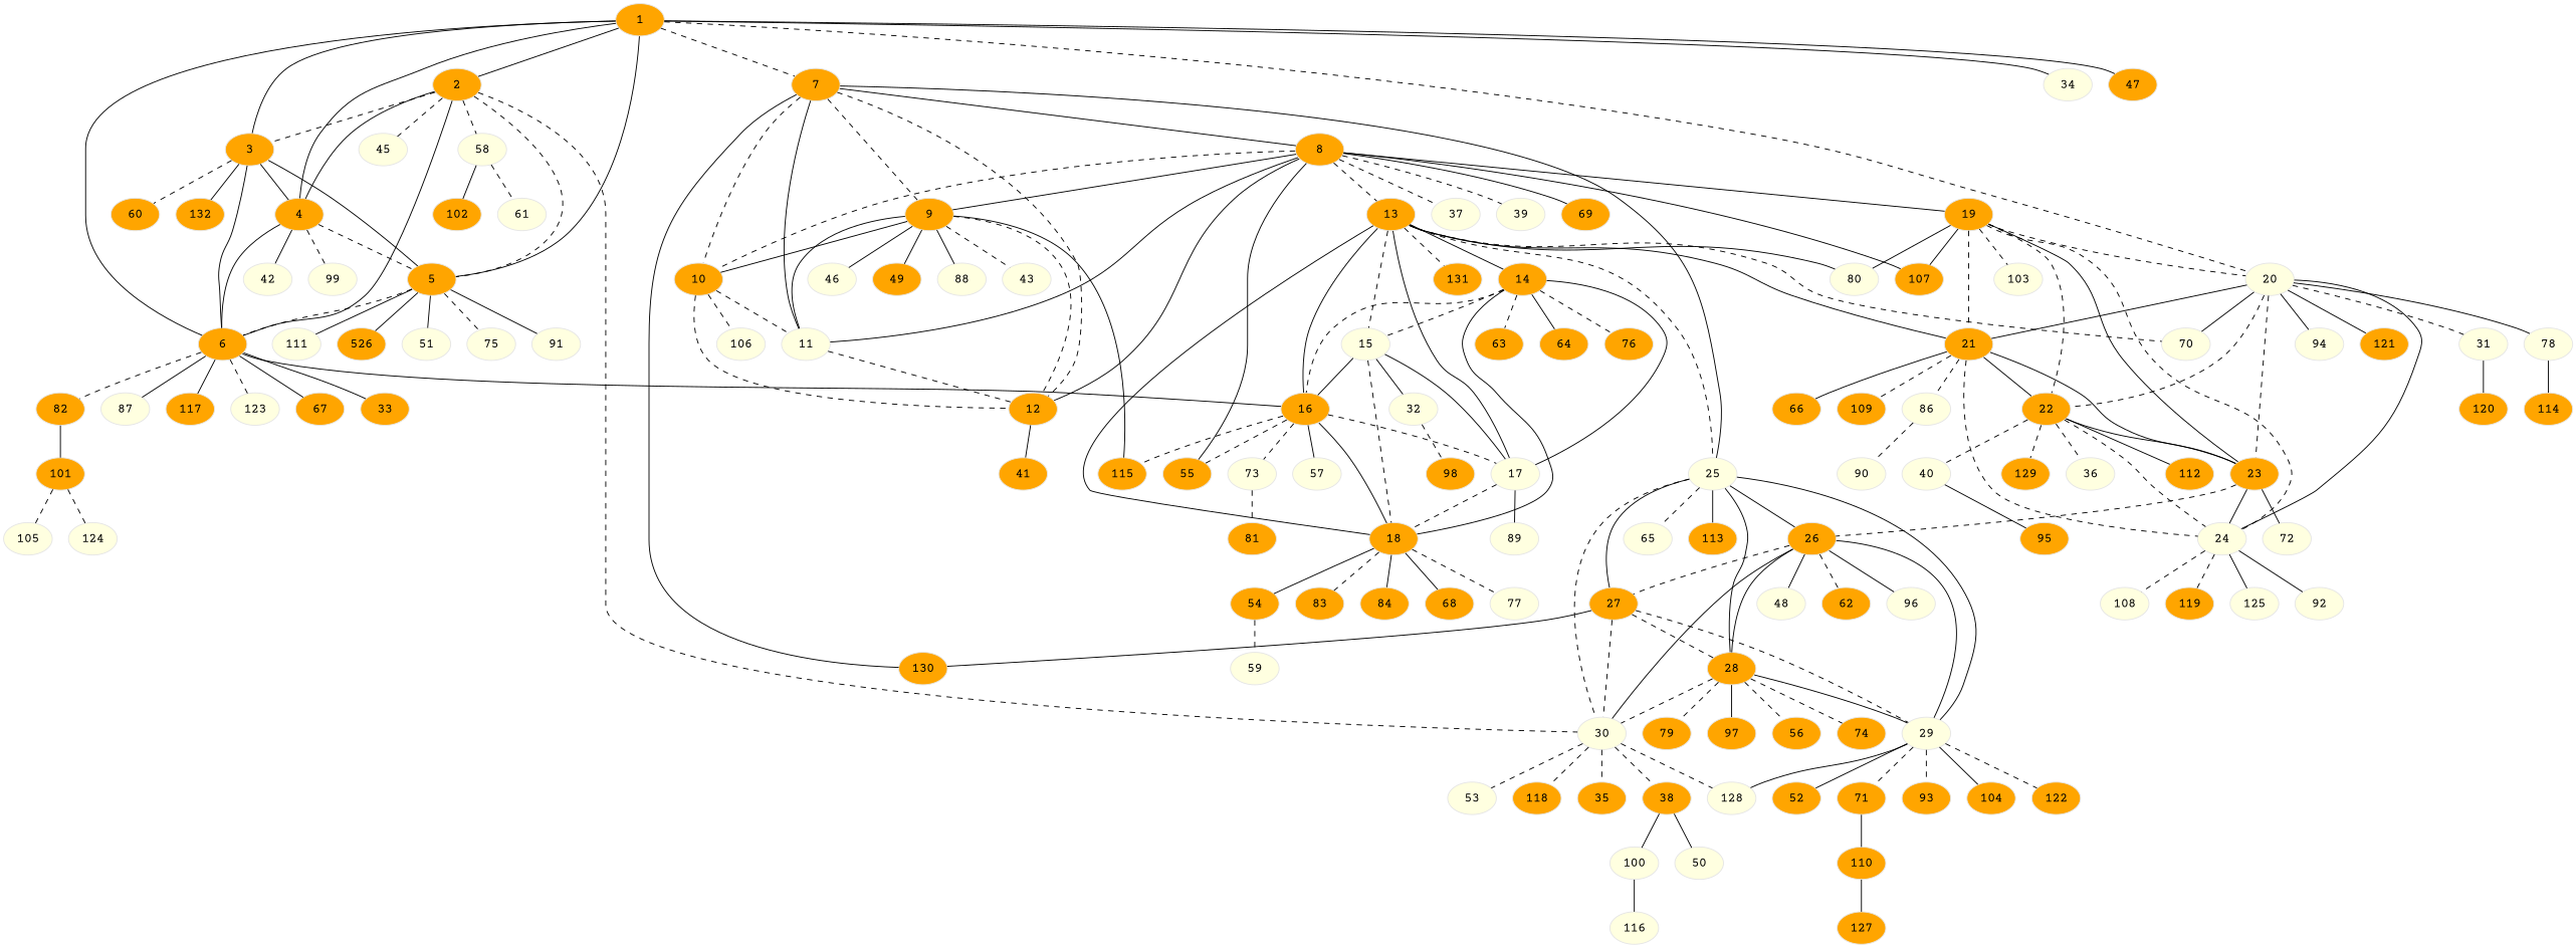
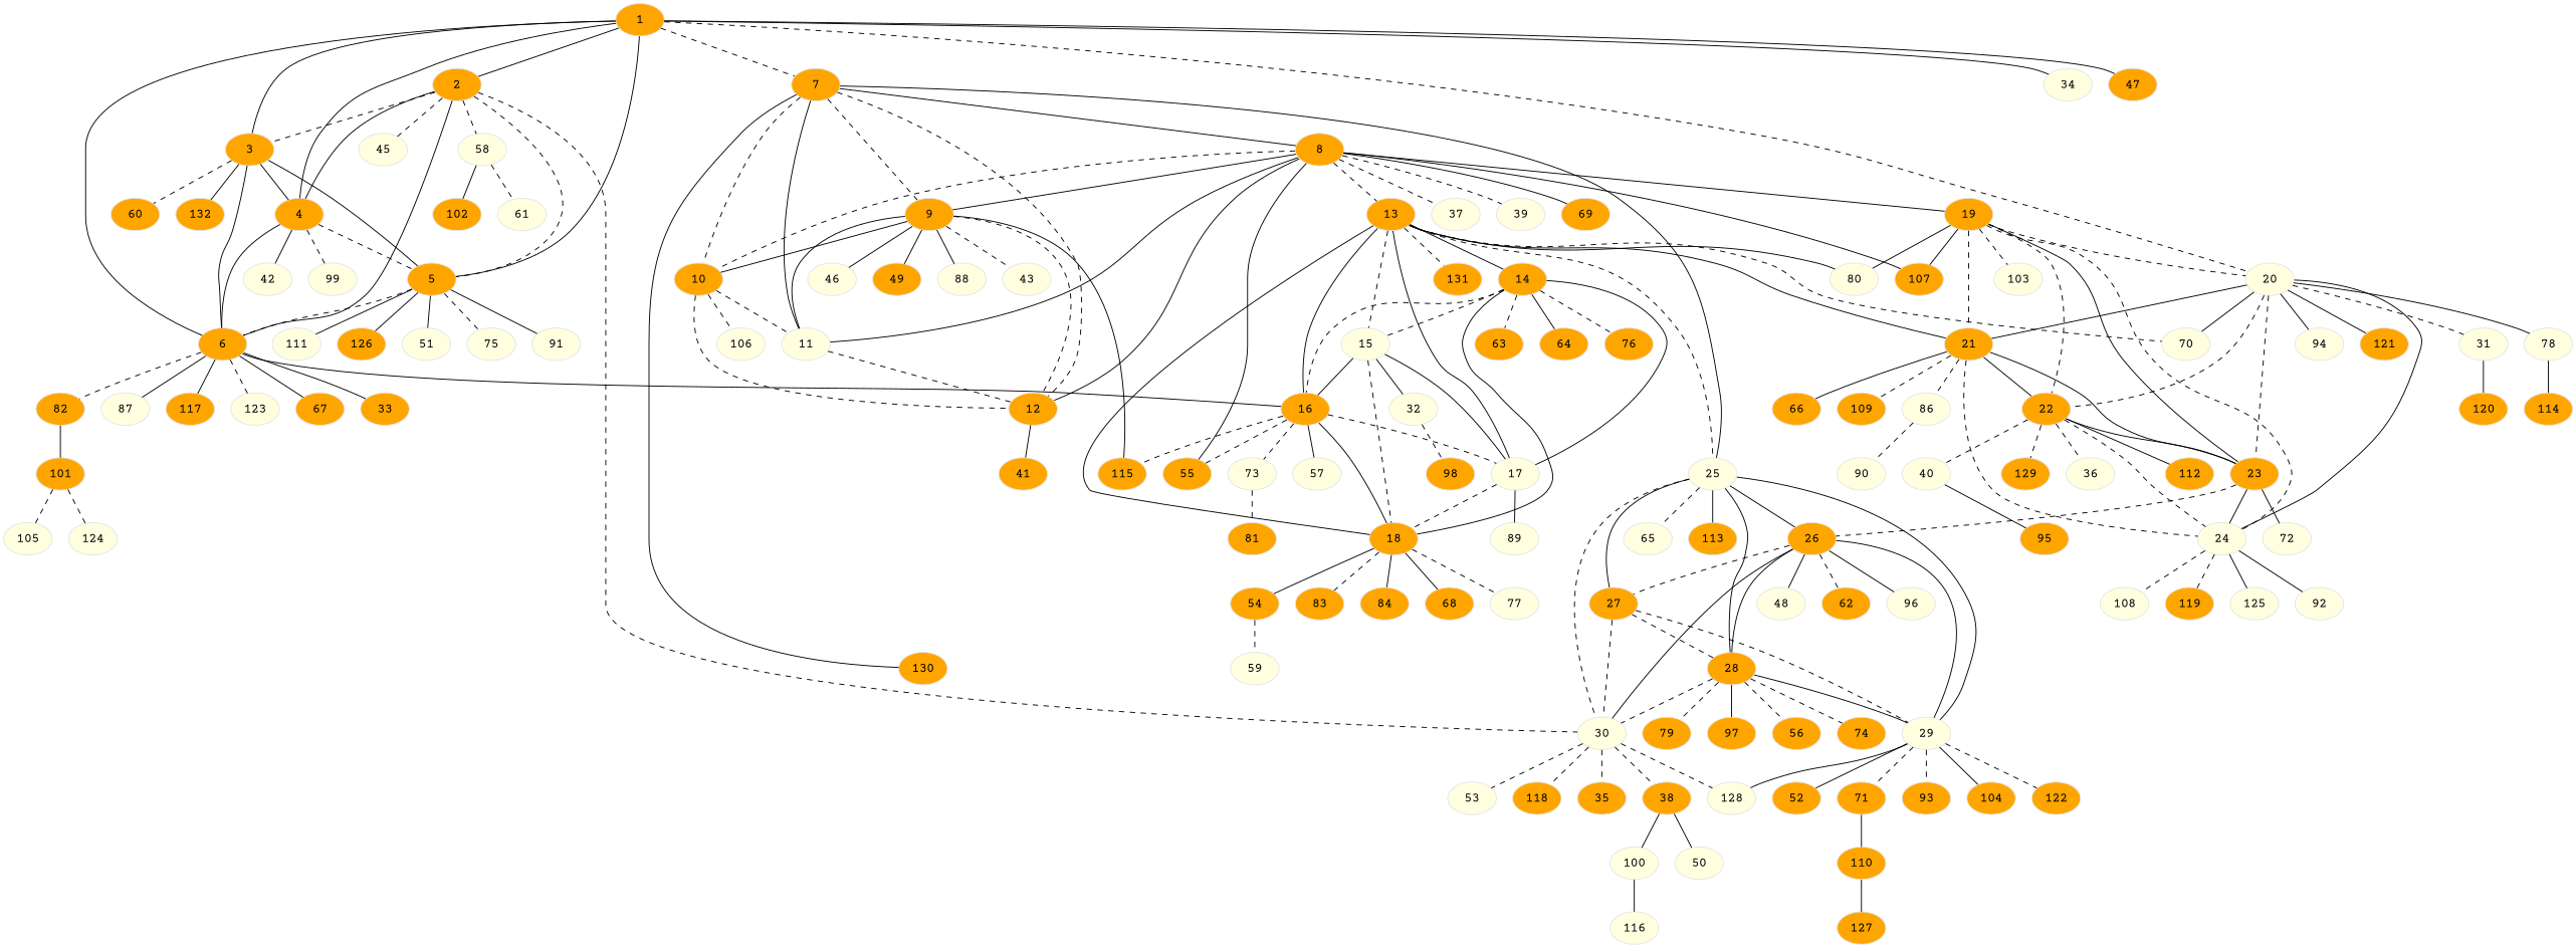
  graph {
    fontname="Courier Prime"
    node [color=gray90 fillcolor=orange fontname="Courier Prime" style=filled]
    edge [fontname="Courier Prime" style=solid]
    1
    2
    3
    4
    5
    6
    7
    20 [fillcolor=lightyellow]
    34 [fillcolor=lightyellow]
    47
    30 [fillcolor=lightyellow]
    45 [fillcolor=lightyellow]
    58 [fillcolor=lightyellow]
    60
    132
    42 [fillcolor=lightyellow]
    99 [fillcolor=lightyellow]
    51 [fillcolor=lightyellow]
    75 [fillcolor=lightyellow]
    91 [fillcolor=lightyellow]
    111 [fillcolor=lightyellow]
-   126 [label=526]
+   126
    16
    33
    67
    82
    87 [fillcolor=lightyellow]
    117
    123 [fillcolor=lightyellow]
    8
    9
    10
    11 [fillcolor=lightyellow]
    12
    25 [fillcolor=lightyellow]
    130
    21
    70 [fillcolor=lightyellow]
    22
    23
    24 [fillcolor=lightyellow]
    31 [fillcolor=lightyellow]
    78 [fillcolor=lightyellow]
    94 [fillcolor=lightyellow]
    121
    35
    38
    53 [fillcolor=lightyellow]
    118
    128 [fillcolor=lightyellow]
    61 [fillcolor=lightyellow]
    102
    55
    115
    17 [fillcolor=lightyellow]
    18
    57 [fillcolor=lightyellow]
    73 [fillcolor=lightyellow]
    101
    13
    19
    37 [fillcolor=lightyellow]
    39 [fillcolor=lightyellow]
    69
    107
    43 [fillcolor=lightyellow]
    46 [fillcolor=lightyellow]
    49
    88 [fillcolor=lightyellow]
    106 [fillcolor=lightyellow]
    41
    26
    27
    28
    29 [fillcolor=lightyellow]
    65 [fillcolor=lightyellow]
    113
    14
    15 [fillcolor=lightyellow]
    80 [fillcolor=lightyellow]
    131
    103 [fillcolor=lightyellow]
    63
    64
    76
    32 [fillcolor=lightyellow]
    89 [fillcolor=lightyellow]
    54
    68
    77 [fillcolor=lightyellow]
    83
    84
    66
    86 [fillcolor=lightyellow]
    109
    98
    81
    59 [fillcolor=lightyellow]
    36 [fillcolor=lightyellow]
    40 [fillcolor=lightyellow]
    112
    129
    72 [fillcolor=lightyellow]
    92 [fillcolor=lightyellow]
    108 [fillcolor=lightyellow]
    119
    125 [fillcolor=lightyellow]
    120
    114
    90 [fillcolor=lightyellow]
    95
    48 [fillcolor=lightyellow]
    62
    96 [fillcolor=lightyellow]
    56
    74
    79
    97
    52
    71
    93
    104
    122
    110
    50 [fillcolor=lightyellow]
    100 [fillcolor=lightyellow]
    116 [fillcolor=lightyellow]
    127
    105 [fillcolor=lightyellow]
    124 [fillcolor=lightyellow]
    1 -- 2
    1 -- 3
    1 -- 4
    1 -- 5
    1 -- 6
    1 -- 7 [style=dashed]
    1 -- 20 [style=dashed]
    1 -- 34
    1 -- 47
    2 -- 3 [style=dashed]
    2 -- 4
    2 -- 5 [style=dashed]
    2 -- 6
    2 -- 30 [style=dashed]
    2 -- 45 [style=dashed]
    2 -- 58 [style=dashed]
    3 -- 4
    3 -- 5
    3 -- 6
    3 -- 60 [style=dashed]
    3 -- 132
    4 -- 5 [style=dashed]
    4 -- 6
    4 -- 42
    4 -- 99 [style=dashed]
    5 -- 6 [style=dashed]
    5 -- 51
    5 -- 75 [style=dashed]
    5 -- 91
    5 -- 111
    5 -- 126
    6 -- 16
    6 -- 33
    6 -- 67
    6 -- 82 [style=dashed]
    6 -- 87
    6 -- 117
    6 -- 123 [style=dashed]
    7 -- 8
    7 -- 9 [style=dashed]
    7 -- 10 [style=dashed]
    7 -- 11
    7 -- 12 [style=dashed]
    7 -- 25
    7 -- 130
    20 -- 21
    20 -- 70
    20 -- 22 [style=dashed]
    20 -- 23 [style=dashed]
    20 -- 24
    20 -- 31 [style=dashed]
    20 -- 78
    20 -- 94
    20 -- 121
    30 -- 35 [style=dashed]
    30 -- 38 [style=dashed]
    30 -- 53 [style=dashed]
    30 -- 118 [style=dashed]
    30 -- 128 [style=dashed]
    58 -- 61 [style=dashed]
    58 -- 102
    16 -- 55 [style=dashed]
    16 -- 115 [style=dashed]
    16 -- 17 [style=dashed]
    16 -- 18
    16 -- 57
    16 -- 73 [style=dashed]
    82 -- 101
    8 -- 9
    8 -- 10 [style=dashed]
    8 -- 11
    8 -- 12
    8 -- 55
    8 -- 13 [style=dashed]
    8 -- 19
    8 -- 37 [style=dashed]
    8 -- 39 [style=dashed]
    8 -- 69
    8 -- 107
    9 -- 10
    9 -- 11
    9 -- 12 [style=dashed]
    9 -- 115
    9 -- 43 [style=dashed]
    9 -- 46
    9 -- 49
    9 -- 88
    10 -- 11 [style=dashed]
    10 -- 12 [style=dashed]
    10 -- 106 [style=dashed]
    11 -- 12 [style=dashed]
    12 -- 41
    25 -- 30 [style=dashed]
    25 -- 26
    25 -- 27
    25 -- 28
    25 -- 29
    25 -- 65 [style=dashed]
    25 -- 113
    21 -- 22
    21 -- 23
    21 -- 24 [style=dashed]
    21 -- 66
    21 -- 86 [style=dashed]
    21 -- 109 [style=dashed]
    22 -- 23
    22 -- 24 [style=dashed]
    22 -- 36 [style=dashed]
    22 -- 40 [style=dashed]
    22 -- 112
    22 -- 129 [style=dashed]
    23 -- 24
    23 -- 26 [style=dashed]
    23 -- 72
    24 -- 92
    24 -- 108 [style=dashed]
    24 -- 119 [style=dashed]
    24 -- 125
    31 -- 120
    78 -- 114
    38 -- 50
    38 -- 100
    17 -- 18 [style=dashed]
    17 -- 89
    18 -- 54
    18 -- 68
    18 -- 77 [style=dashed]
    18 -- 83 [style=dashed]
    18 -- 84
    73 -- 81 [style=dashed]
    101 -- 105 [style=dashed]
    101 -- 124 [style=dashed]
    13 -- 16
    13 -- 25 [style=dashed]
    13 -- 21
    13 -- 70 [style=dashed]
    13 -- 17
    13 -- 18
    13 -- 14
    13 -- 15 [style=dashed]
    13 -- 80
    13 -- 131 [style=dashed]
    19 -- 20 [style=dashed]
    19 -- 21 [style=dashed]
    19 -- 22 [style=dashed]
    19 -- 23
    19 -- 24 [style=dashed]
    19 -- 107
    19 -- 80
    19 -- 103 [style=dashed]
    26 -- 30
    26 -- 27 [style=dashed]
    26 -- 28
    26 -- 29
    26 -- 48
    26 -- 62 [style=dashed]
    26 -- 96
    27 -- 30 [style=dashed]
-   27 -- 130
    27 -- 28 [style=dashed]
    27 -- 29 [style=dashed]
    28 -- 30 [style=dashed]
    28 -- 29
    28 -- 56 [style=dashed]
    28 -- 74 [style=dashed]
    28 -- 79 [style=dashed]
    28 -- 97
    29 -- 128
    29 -- 52
    29 -- 71 [style=dashed]
    29 -- 93 [style=dashed]
    29 -- 104
    29 -- 122 [style=dashed]
    14 -- 16 [style=dashed]
    14 -- 17
    14 -- 18
    14 -- 15 [style=dashed]
    14 -- 63 [style=dashed]
    14 -- 64
    14 -- 76 [style=dashed]
    15 -- 16
    15 -- 17
    15 -- 18 [style=dashed]
    15 -- 32
    32 -- 98 [style=dashed]
    54 -- 59 [style=dashed]
    86 -- 90 [style=dashed]
    40 -- 95
    71 -- 110
    110 -- 127
    100 -- 116
  }
